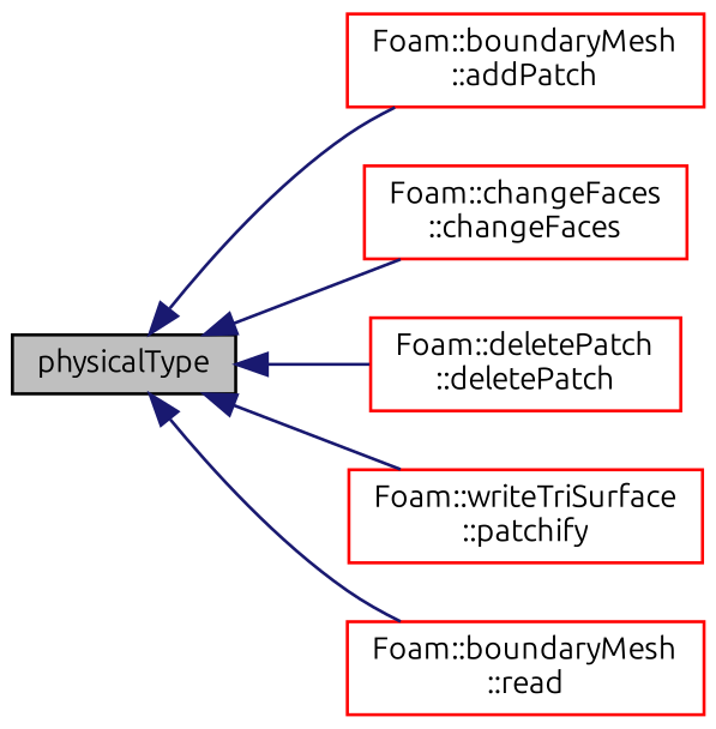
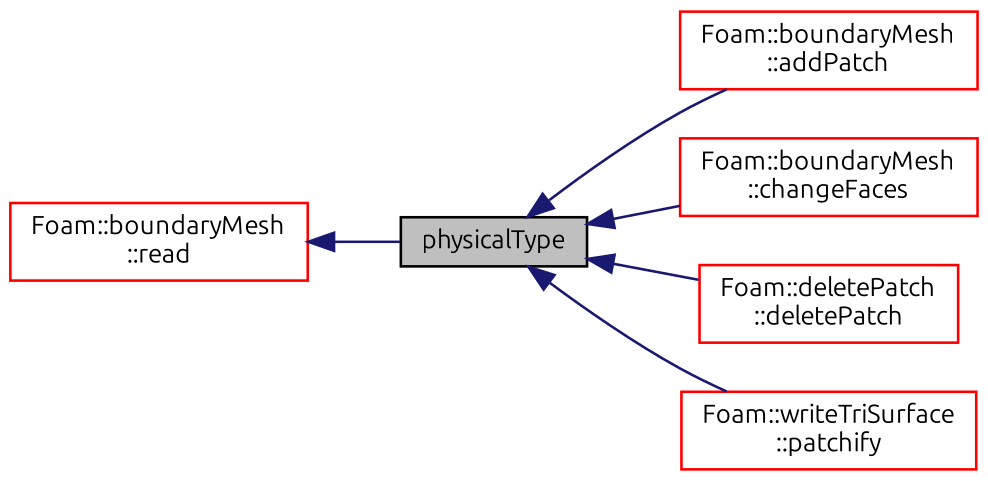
  digraph {
    fontname=Ubuntu
    rankdir=LR
    node [color=red fontname=Ubuntu fontsize=10 shape=record]
    edge [color=midnightblue dir=back fontname=Ubuntu fontsize=10 labelfontname=Helvetica labelfontsize=10 style=solid]
    n1 [color=black fillcolor=grey75 fontcolor=black height=0.2 label=physicalType style=filled width=0.4]
    n2 [height=0.2 label="Foam::boundaryMesh\l::addPatch" width=0.4]
-   n3 [height=0.2 label="Foam::changeFaces\l::changeFaces" width=0.4]
+   n3 [height=0.2 label="Foam::boundaryMesh\l::changeFaces" width=0.4]
    n4 [height=0.2 label="Foam::deletePatch\l::deletePatch" width=0.4]
    n5 [height=0.2 label="Foam::writeTriSurface\l::patchify" width=0.4]
    n6 [height=0.2 label="Foam::boundaryMesh\l::read" width=0.4]
    n1 -> n2
    n1 -> n3
    n1 -> n4
    n1 -> n5
-   n1 -> n6
+   n6 -> n1
  }
